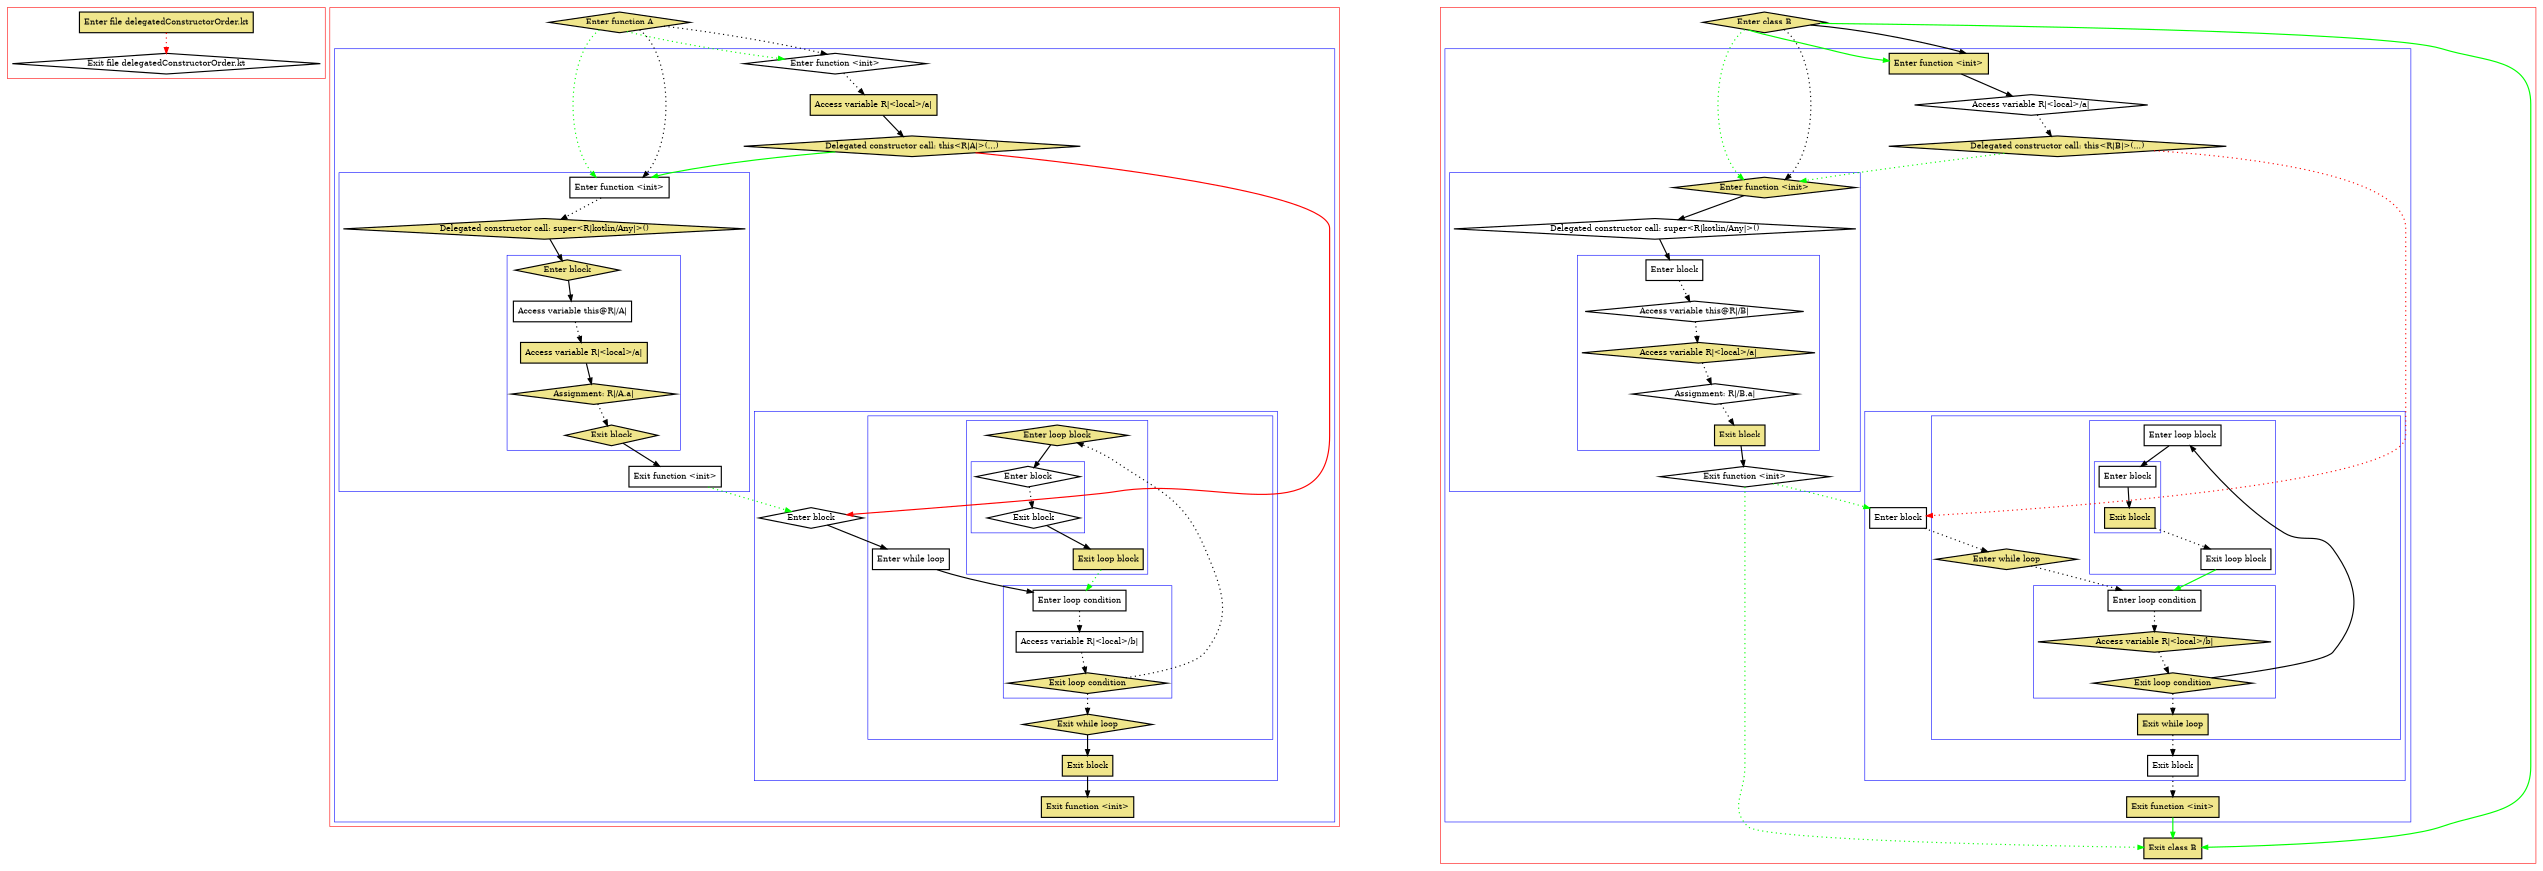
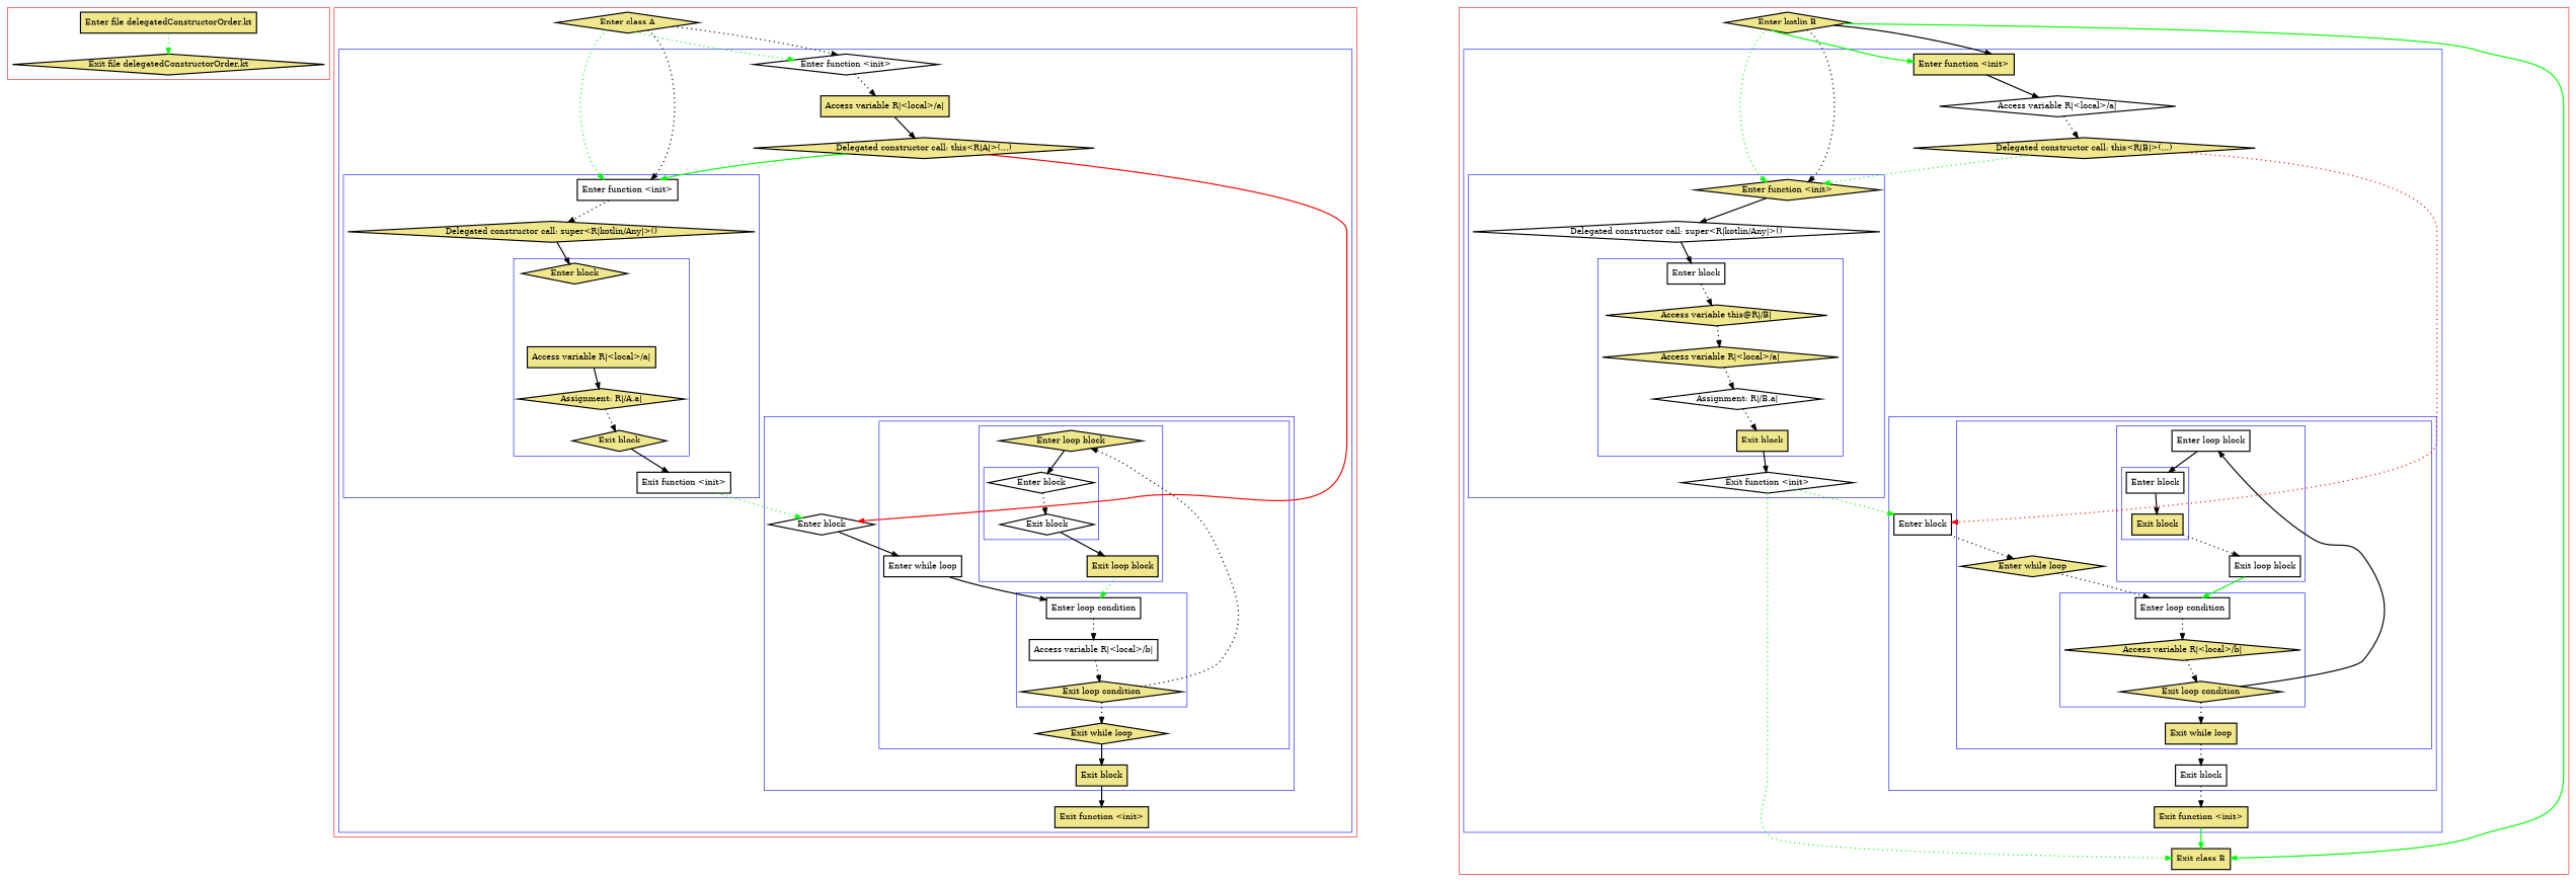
  digraph {
    nodesep=3
    node [fillcolor=khaki penwidth=2 shape=diamond style=filled]
    edge [penwidth=2 style=dotted]
    n1 [label="Enter file delegatedConstructorOrder.kt" shape=box]
-   n2 [fillcolor=white label="Exit file delegatedConstructorOrder.kt"]
+   n2 [label="Exit file delegatedConstructorOrder.kt"]
    n3 [label="Enter block"]
-   n4 [fillcolor=white label="Access variable this@R|/A|" shape=box]
    n5 [label="Access variable R|<local>/a|" shape=box]
    n6 [label="Assignment: R|/A.a|"]
    n7 [label="Exit block"]
    n8 [fillcolor=white label="Enter function <init>" shape=box]
    n9 [label="Delegated constructor call: super<R|kotlin/Any|>()"]
    n10 [fillcolor=white label="Exit function <init>" shape=box]
    n11 [fillcolor=white label="Enter loop condition" shape=box]
    n12 [fillcolor=white label="Access variable R|<local>/b|" shape=box]
    n13 [label="Exit loop condition"]
    n14 [fillcolor=white label="Enter block"]
    n15 [fillcolor=white label="Exit block"]
    n16 [label="Enter loop block"]
    n17 [label="Exit loop block" shape=box]
    n18 [fillcolor=white label="Enter while loop" shape=box]
    n19 [label="Exit while loop"]
    n20 [fillcolor=white label="Enter block"]
    n21 [label="Exit block" shape=box]
    n22 [fillcolor=white label="Enter function <init>"]
    n23 [label="Access variable R|<local>/a|" shape=box]
    n24 [label="Delegated constructor call: this<R|A|>(...)"]
    n25 [label="Exit function <init>" shape=box]
-   n26 [label="Enter function A"]
+   n26 [label="Enter class A"]
    n27 [fillcolor=white label="Enter block" shape=box]
-   n28 [fillcolor=white label="Access variable this@R|/B|"]
+   n28 [label="Access variable this@R|/B|"]
    n29 [label="Access variable R|<local>/a|"]
    n30 [fillcolor=white label="Assignment: R|/B.a|"]
    n31 [label="Exit block" shape=box]
    n32 [label="Enter function <init>"]
    n33 [fillcolor=white label="Delegated constructor call: super<R|kotlin/Any|>()"]
    n34 [fillcolor=white label="Exit function <init>"]
    n35 [fillcolor=white label="Enter loop condition" shape=box]
    n36 [label="Access variable R|<local>/b|"]
    n37 [label="Exit loop condition"]
    n38 [fillcolor=white label="Enter block" shape=box]
    n39 [label="Exit block" shape=box]
    n40 [fillcolor=white label="Enter loop block" shape=box]
    n41 [fillcolor=white label="Exit loop block" shape=box]
    n42 [label="Enter while loop"]
    n43 [label="Exit while loop" shape=box]
    n44 [fillcolor=white label="Enter block" shape=box]
    n45 [fillcolor=white label="Exit block" shape=box]
    n46 [label="Enter function <init>" shape=box]
    n47 [fillcolor=white label="Access variable R|<local>/a|"]
    n48 [label="Delegated constructor call: this<R|B|>(...)"]
    n49 [label="Exit function <init>" shape=box]
-   n50 [label="Enter class B"]
+   n50 [label="Enter kotlin B"]
    n51 [label="Exit class B" shape=box]
    subgraph cluster_1 {
      color=red
      n1
      n2
    }
    subgraph cluster_2 {
      color=red
      n26
      subgraph cluster_3 {
        color=blue
        n22
        n23
        n24
        n25
        subgraph cluster_4 {
          color=blue
          n8
          n9
          n10
          subgraph cluster_5 {
            color=blue
            n3
-           n4
            n5
            n6
            n7
          }
        }
        subgraph cluster_6 {
          color=blue
          n20
          n21
          subgraph cluster_7 {
            color=blue
            n18
            n19
            subgraph cluster_8 {
              color=blue
              n11
              n12
              n13
            }
            subgraph cluster_9 {
              color=blue
              n16
              n17
              subgraph cluster_10 {
                color=blue
                n14
                n15
              }
            }
          }
        }
      }
    }
    subgraph cluster_11 {
      color=red
      n50
      n51
      subgraph cluster_12 {
        color=blue
        n46
        n47
        n48
        n49
        subgraph cluster_13 {
          color=blue
          n32
          n33
          n34
          subgraph cluster_14 {
            color=blue
            n27
            n28
            n29
            n30
            n31
          }
        }
        subgraph cluster_15 {
          color=blue
          n44
          n45
          subgraph cluster_16 {
            color=blue
            n42
            n43
            subgraph cluster_17 {
              color=blue
              n35
              n36
              n37
            }
            subgraph cluster_18 {
              color=blue
              n40
              n41
              subgraph cluster_19 {
                color=blue
                n38
                n39
              }
            }
          }
        }
      }
    }
-   n1 -> n2 [color=red]
-   n3 -> n4 [style=solid]
-   n4 -> n5
+   n1 -> n2 [color=green]
    n5 -> n6 [style=solid]
    n6 -> n7
    n7 -> n10 [style=solid]
    n8 -> n9
    n9 -> n3 [style=solid]
    n10 -> n20 [color=green]
    n11 -> n12
    n12 -> n13
    n13 -> n16
    n13 -> n19
    n14 -> n15
    n15 -> n17 [style=solid]
    n16 -> n14 [style=solid]
    n17 -> n11 [color=green]
    n18 -> n11 [style=solid]
    n19 -> n21 [style=solid]
    n20 -> n18 [style=solid]
    n21 -> n25 [style=solid]
    n22 -> n23
    n23 -> n24 [style=solid]
    n24 -> n8 [color=green style=solid]
    n24 -> n20 [color=red style=solid]
    n26 -> n8 [color=green]
    n26 -> n8
    n26 -> n22 [color=green]
    n26 -> n22
    n27 -> n28
    n28 -> n29
    n29 -> n30
    n30 -> n31
    n31 -> n34 [style=solid]
    n32 -> n33 [style=solid]
    n33 -> n27 [style=solid]
    n34 -> n44 [color=green]
    n34 -> n51 [color=green]
    n35 -> n36
    n36 -> n37
    n37 -> n40 [style=solid]
    n37 -> n43
    n38 -> n39 [style=solid]
    n39 -> n41
    n40 -> n38 [style=solid]
    n41 -> n35 [color=green style=solid]
    n42 -> n35
    n43 -> n45
    n44 -> n42
    n45 -> n49
    n46 -> n47 [style=solid]
    n47 -> n48
    n48 -> n32 [color=green]
    n48 -> n44 [color=red]
    n49 -> n51 [color=green style=solid]
    n50 -> n32 [color=green]
    n50 -> n32
    n50 -> n46 [color=green style=solid]
    n50 -> n46 [style=solid]
    n50 -> n51 [color=green style=solid]
  }
